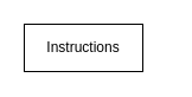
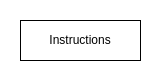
  <mxCell id="0" />
  <mxCell id="1" parent="0" />
- <mxCell id="2" value="Instructions" style="rounded=0;whiteSpace=wrap;html=1;" vertex="1" parent="1"><mxGeometry x="20" y="20" width="100" height="40" as="geometry" /></mxCell>
+ <mxCell id="2" value="Instructions" style="rounded=0;whiteSpace=wrap;html=1;" vertex="1" parent="1"><mxGeometry x="20" y="20" width="120" height="40" as="geometry" /></mxCell>
